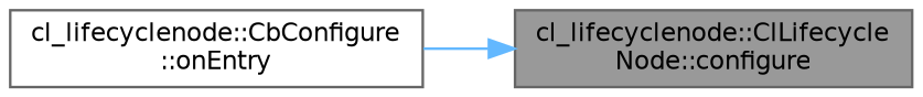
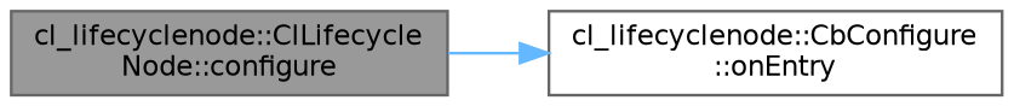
  digraph {
    rankdir=RL
    node [fontname=Helvetica fontsize=10 shape=box style=filled]
    n1 [color=gray40 fillcolor=grey60 fontcolor=black height=0.2 label="cl_lifecyclenode::ClLifecycle\lNode::configure" width=0.4]
    n2 [color=grey40 fillcolor=white height=0.2 label="cl_lifecyclenode::CbConfigure\l::onEntry" width=0.4]
-   n1 -> n2 [color=steelblue1 dir=back fontname=Helvetica fontsize=10 labelfontname=Helvetica labelfontsize=10 style=solid]
+   n2 -> n1 [color=steelblue1 dir=back fontname=Helvetica fontsize=10 labelfontname=Helvetica labelfontsize=10 style=solid]
  }
